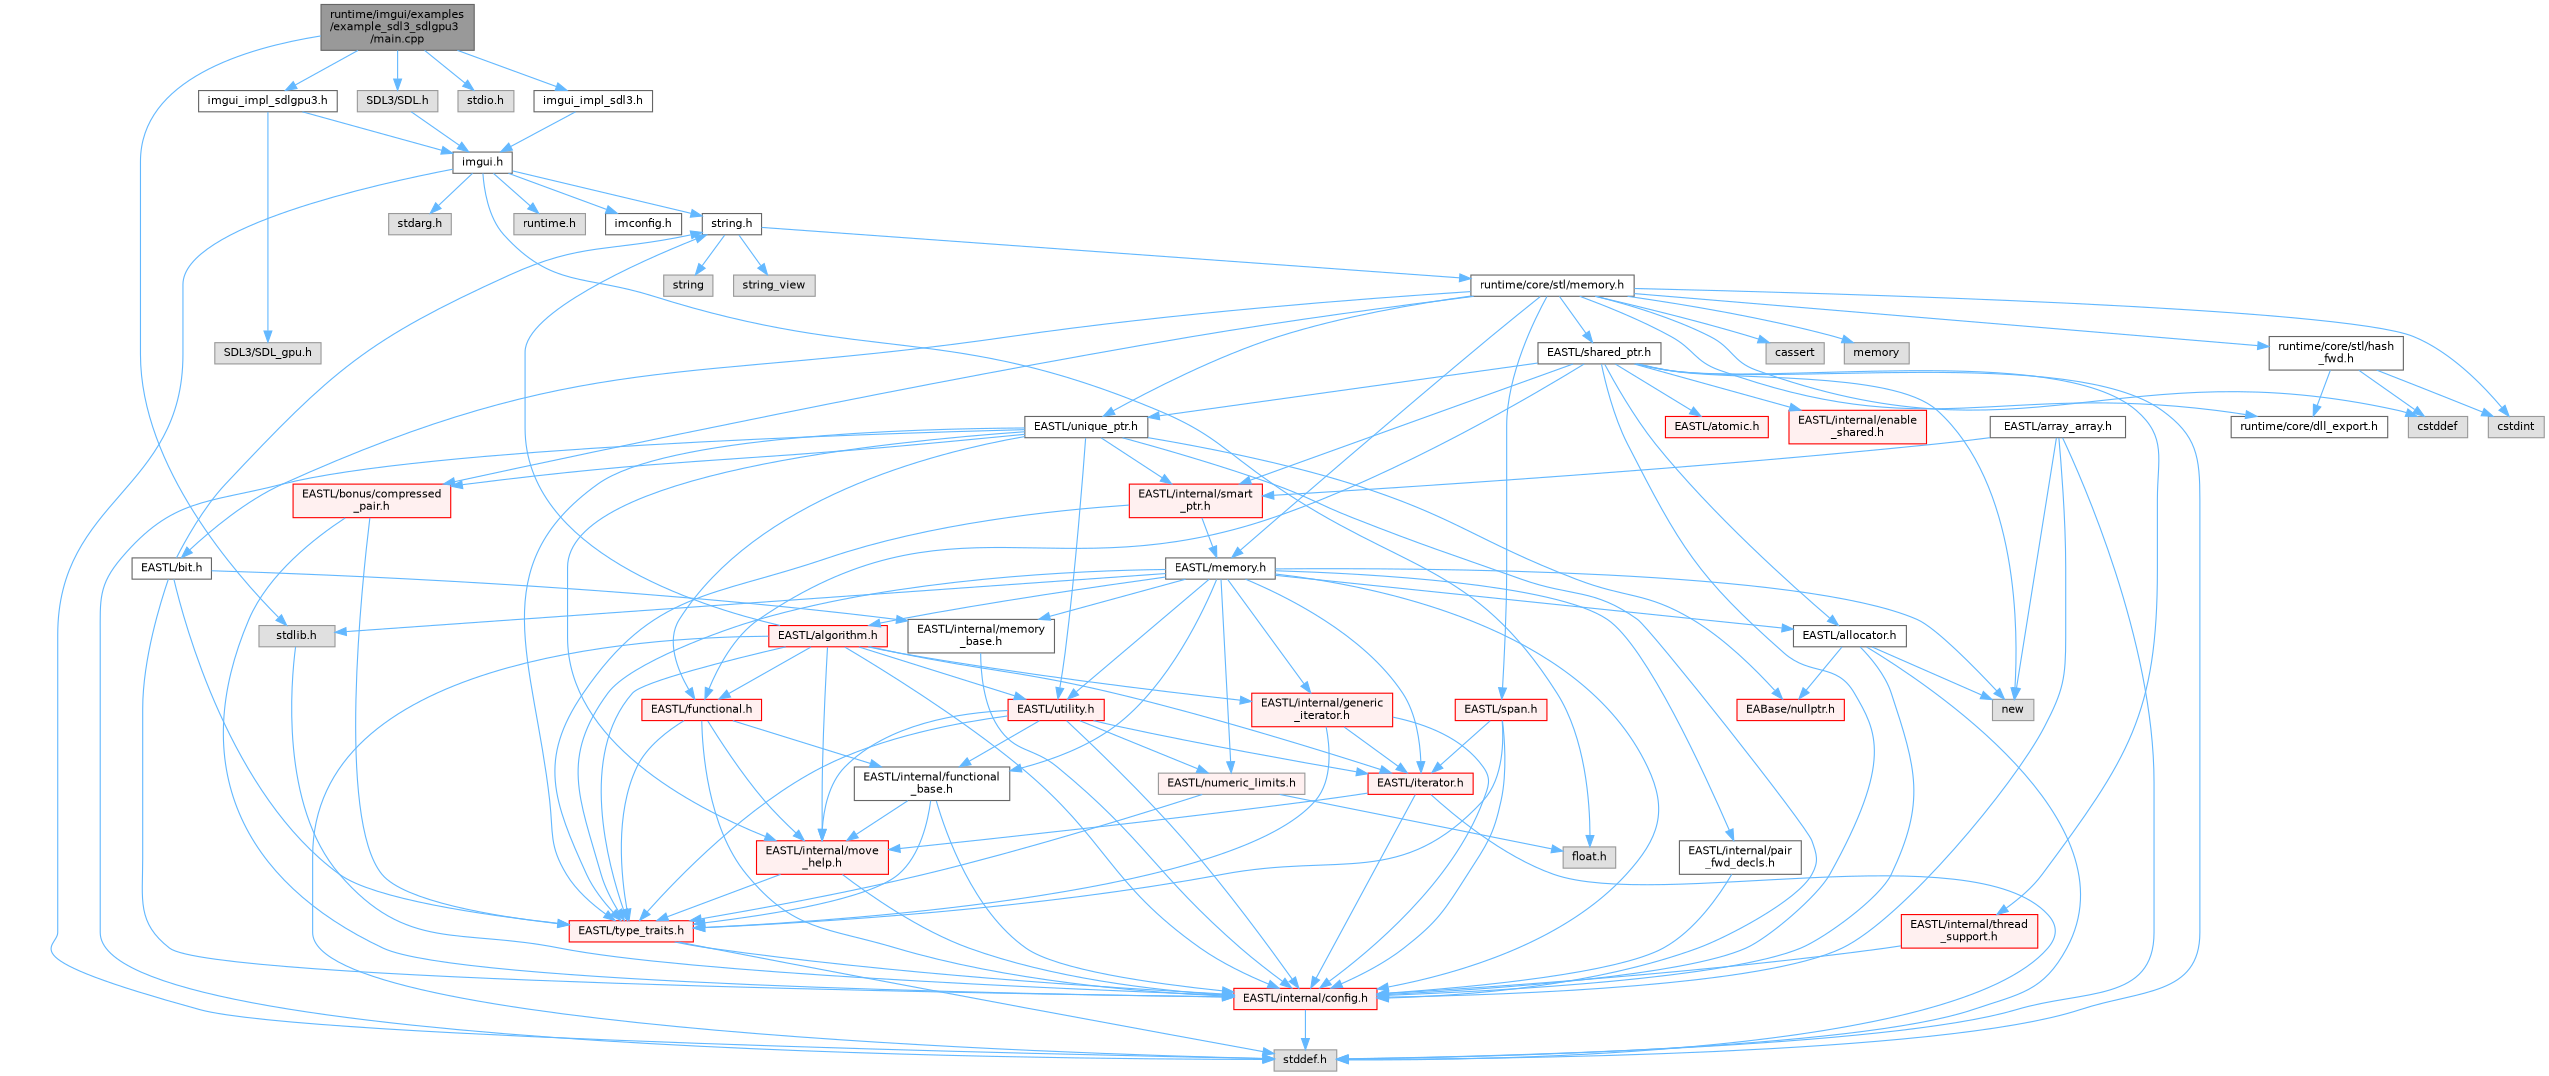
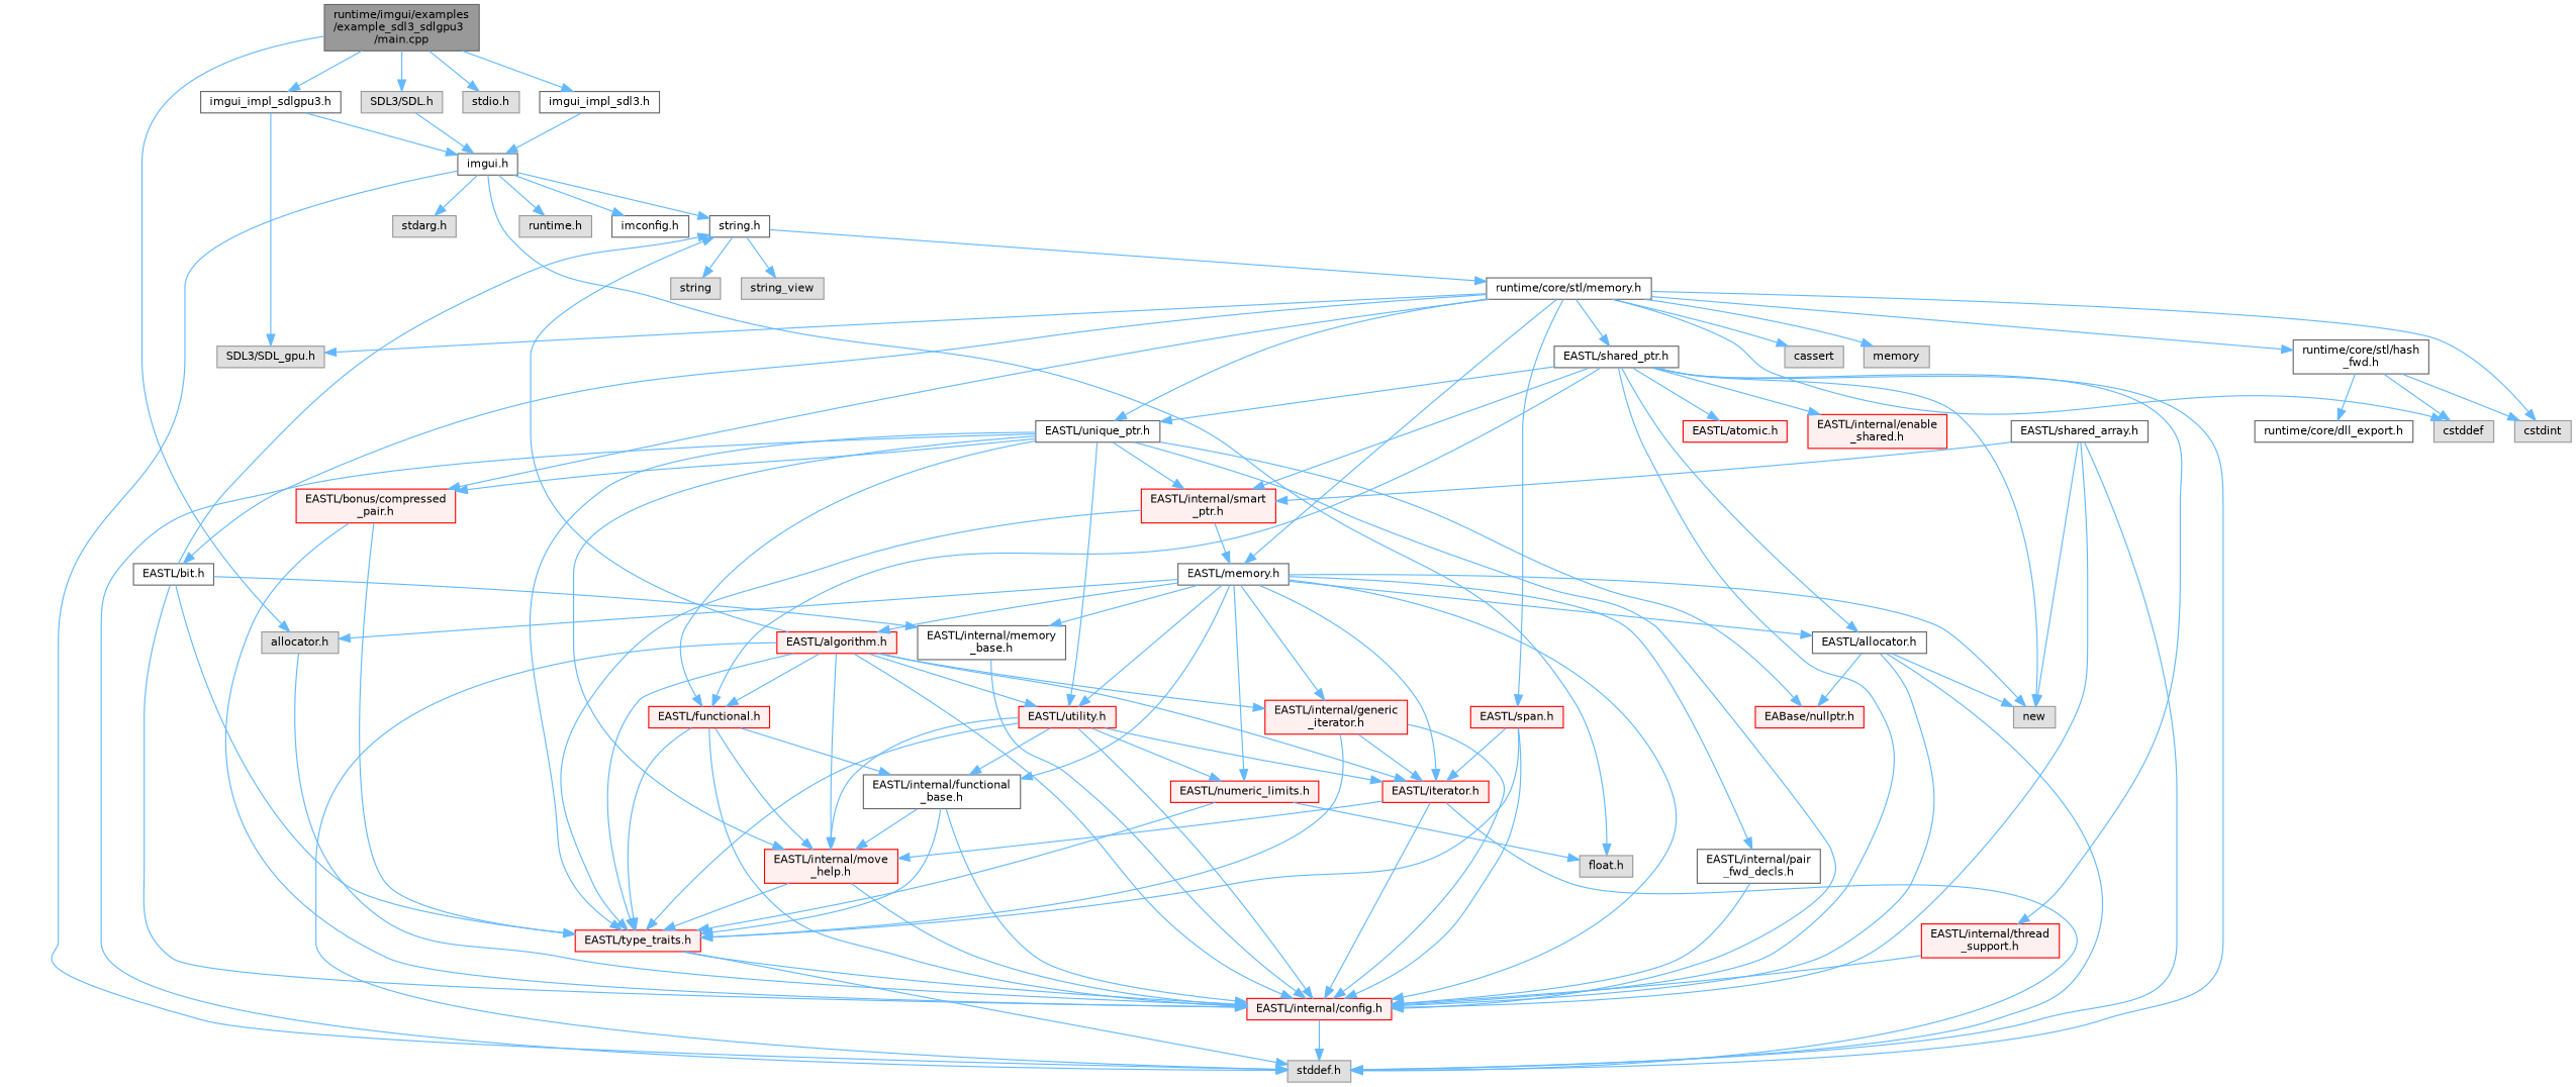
  digraph {
    node [color=grey40 fillcolor=white fontname=Helvetica fontsize=10 shape=box style=filled]
    edge [color=steelblue1 fontname=Helvetica fontsize=10 labelfontname=Helvetica labelfontsize=10 style=solid]
    n1 [color=gray40 fillcolor=grey60 fontcolor=black height=0.2 label="runtime/imgui/examples\l/example_sdl3_sdlgpu3\l/main.cpp" width=0.4]
-   n2 [color=grey60 fillcolor="#E0E0E0" height=0.2 label="stdlib.h" width=0.4]
+   n2 [color=grey60 fillcolor="#E0E0E0" height=0.2 label="allocator.h" width=0.4]
    n3 [height=0.2 label="imgui_impl_sdl3.h" width=0.4]
    n4 [height=0.2 label="imgui_impl_sdlgpu3.h" width=0.4]
    n5 [color=grey60 fillcolor="#E0E0E0" height=0.2 label="stdio.h" width=0.4]
    n6 [color=grey60 fillcolor="#E0E0E0" height=0.2 label="SDL3/SDL.h" width=0.4]
    n7 [height=0.2 label="imgui.h" width=0.4]
    n8 [height=0.2 label="imconfig.h" width=0.4]
    n9 [color=grey60 fillcolor="#E0E0E0" height=0.2 label="float.h" width=0.4]
    n10 [color=grey60 fillcolor="#E0E0E0" height=0.2 label="stdarg.h" width=0.4]
    n11 [color=grey60 fillcolor="#E0E0E0" height=0.2 label="stddef.h" width=0.4]
    n12 [height=0.2 label="string.h" width=0.4]
    n13 [color=grey60 fillcolor="#E0E0E0" height=0.2 label="runtime.h" width=0.4]
    n14 [color=red fillcolor="#FFF0F0" height=0.2 label="EASTL/internal/config.h" width=0.4]
    n15 [color=grey60 fillcolor="#E0E0E0" height=0.2 label="SDL3/SDL_gpu.h" width=0.4]
    n16 [color=grey60 fillcolor="#E0E0E0" height=0.2 label=string width=0.4]
    n17 [color=grey60 fillcolor="#E0E0E0" height=0.2 label=string_view width=0.4]
    n18 [height=0.2 label="runtime/core/stl/memory.h" width=0.4]
    n19 [color=grey60 fillcolor="#E0E0E0" height=0.2 label=cstddef width=0.4]
    n20 [color=grey60 fillcolor="#E0E0E0" height=0.2 label=cstdint width=0.4]
    n21 [color=grey60 fillcolor="#E0E0E0" height=0.2 label=cassert width=0.4]
    n22 [color=grey60 fillcolor="#E0E0E0" height=0.2 label=memory width=0.4]
    n23 [height=0.2 label="EASTL/bit.h" width=0.4]
    n24 [height=0.2 label="EASTL/memory.h" width=0.4]
    n25 [height=0.2 label="EASTL/unique_ptr.h" width=0.4]
    n26 [color=red fillcolor="#FFF0F0" height=0.2 label="EASTL/bonus/compressed\l_pair.h" width=0.4]
    n27 [height=0.2 label="EASTL/shared_ptr.h" width=0.4]
    n28 [color=red fillcolor="#FFF0F0" height=0.2 label="EASTL/span.h" width=0.4]
    n29 [height=0.2 label="runtime/core/dll_export.h" width=0.4]
    n30 [height=0.2 label="runtime/core/stl/hash\l_fwd.h" width=0.4]
    n31 [height=0.2 label="EASTL/internal/memory\l_base.h" width=0.4]
    n32 [color=red fillcolor="#FFF0F0" height=0.2 label="EASTL/type_traits.h" width=0.4]
    n33 [color=red fillcolor="#FFF0F0" height=0.2 label="EASTL/internal/generic\l_iterator.h" width=0.4]
    n34 [color=red fillcolor="#FFF0F0" height=0.2 label="EASTL/iterator.h" width=0.4]
    n35 [height=0.2 label="EASTL/internal/pair\l_fwd_decls.h" width=0.4]
    n36 [height=0.2 label="EASTL/internal/functional\l_base.h" width=0.4]
    n37 [color=red fillcolor="#FFF0F0" height=0.2 label="EASTL/algorithm.h" width=0.4]
    n38 [color=red fillcolor="#FFF0F0" height=0.2 label="EASTL/utility.h" width=0.4]
-   n39 [color=grey60 fillcolor="#FFF0F0" height=0.2 label="EASTL/numeric_limits.h" width=0.4]
+   n39 [color=red fillcolor="#FFF0F0" height=0.2 label="EASTL/numeric_limits.h" width=0.4]
    n40 [height=0.2 label="EASTL/allocator.h" width=0.4]
    n41 [color=grey60 fillcolor="#E0E0E0" height=0.2 label=new width=0.4]
-   n42 [height=0.2 label="EASTL/array_array.h" width=0.4]
+   n42 [height=0.2 label="EASTL/shared_array.h" width=0.4]
    n43 [color=red fillcolor="#FFF0F0" height=0.2 label="EASTL/internal/smart\l_ptr.h" width=0.4]
    n44 [color=red fillcolor="#FFF0F0" height=0.2 label="EASTL/internal/move\l_help.h" width=0.4]
    n45 [color=red fillcolor="#FFF0F0" height=0.2 label="EASTL/functional.h" width=0.4]
    n46 [color=red fillcolor="#FFF0F0" height=0.2 label="EABase/nullptr.h" width=0.4]
    n47 [color=red fillcolor="#FFF0F0" height=0.2 label="EASTL/internal/thread\l_support.h" width=0.4]
    n48 [color=red fillcolor="#FFF0F0" height=0.2 label="EASTL/atomic.h" width=0.4]
    n49 [color=red fillcolor="#FFF0F0" height=0.2 label="EASTL/internal/enable\l_shared.h" width=0.4]
    n1 -> n2
    n1 -> n3
    n1 -> n4
    n1 -> n5
    n1 -> n6
    n2 -> n14
    n3 -> n7
    n4 -> n7
    n4 -> n15
    n6 -> n7
    n7 -> n8
    n7 -> n9
    n7 -> n10
    n7 -> n11
    n7 -> n12
    n7 -> n13
    n12 -> n16
    n12 -> n17
    n12 -> n18
    n14 -> n11
    n18 -> n19
    n18 -> n20
    n18 -> n21
    n18 -> n22
    n18 -> n23
    n18 -> n24
    n18 -> n25
    n18 -> n26
    n18 -> n27
    n18 -> n28
-   n18 -> n29
+   n18 -> n15
    n18 -> n30
    n23 -> n12
    n23 -> n14
    n23 -> n31
    n23 -> n32
    n24 -> n2
    n24 -> n14
    n24 -> n31
-   n24 -> n32
    n24 -> n33
    n24 -> n34
    n24 -> n35
    n24 -> n36
    n24 -> n37
    n24 -> n38
    n24 -> n39
    n24 -> n40
    n24 -> n41
    n25 -> n11
    n25 -> n14
    n25 -> n26
    n25 -> n32
    n25 -> n38
    n25 -> n43
    n25 -> n44
    n25 -> n45
    n25 -> n46
    n26 -> n14
    n26 -> n32
    n27 -> n11
    n27 -> n14
    n27 -> n25
    n27 -> n40
    n27 -> n41
    n27 -> n43
    n27 -> n45
    n27 -> n47
    n27 -> n48
    n27 -> n49
    n28 -> n14
    n28 -> n32
    n28 -> n34
    n30 -> n19
    n30 -> n20
    n30 -> n29
    n31 -> n14
    n32 -> n11
    n32 -> n14
    n33 -> n14
    n33 -> n32
    n33 -> n34
    n34 -> n11
    n34 -> n14
    n34 -> n44
    n35 -> n14
    n36 -> n14
    n36 -> n32
    n36 -> n44
    n37 -> n11
    n37 -> n12
    n37 -> n14
    n37 -> n32
    n37 -> n33
    n37 -> n34
    n37 -> n38
    n37 -> n44
    n37 -> n45
    n38 -> n14
    n38 -> n32
    n38 -> n34
    n38 -> n36
    n38 -> n39
    n38 -> n44
    n39 -> n9
    n39 -> n32
    n40 -> n11
    n40 -> n14
    n40 -> n41
    n40 -> n46
    n42 -> n11
    n42 -> n14
    n42 -> n41
    n42 -> n43
    n43 -> n24
    n43 -> n32
    n44 -> n14
    n44 -> n32
    n45 -> n14
    n45 -> n32
    n45 -> n36
    n45 -> n44
    n47 -> n14
  }
